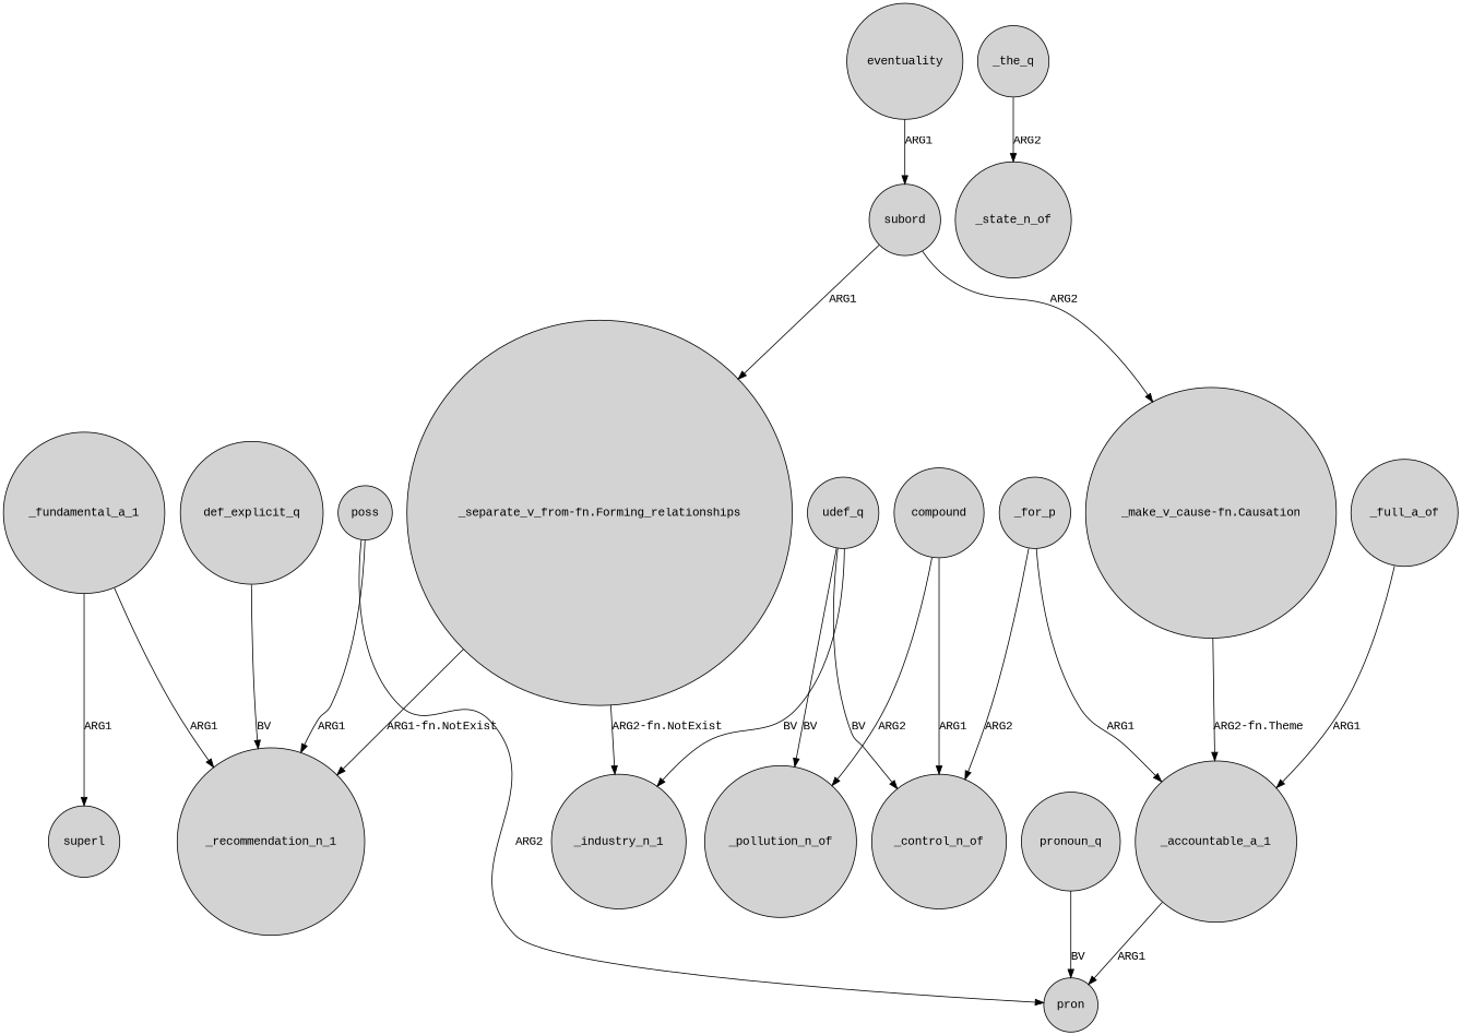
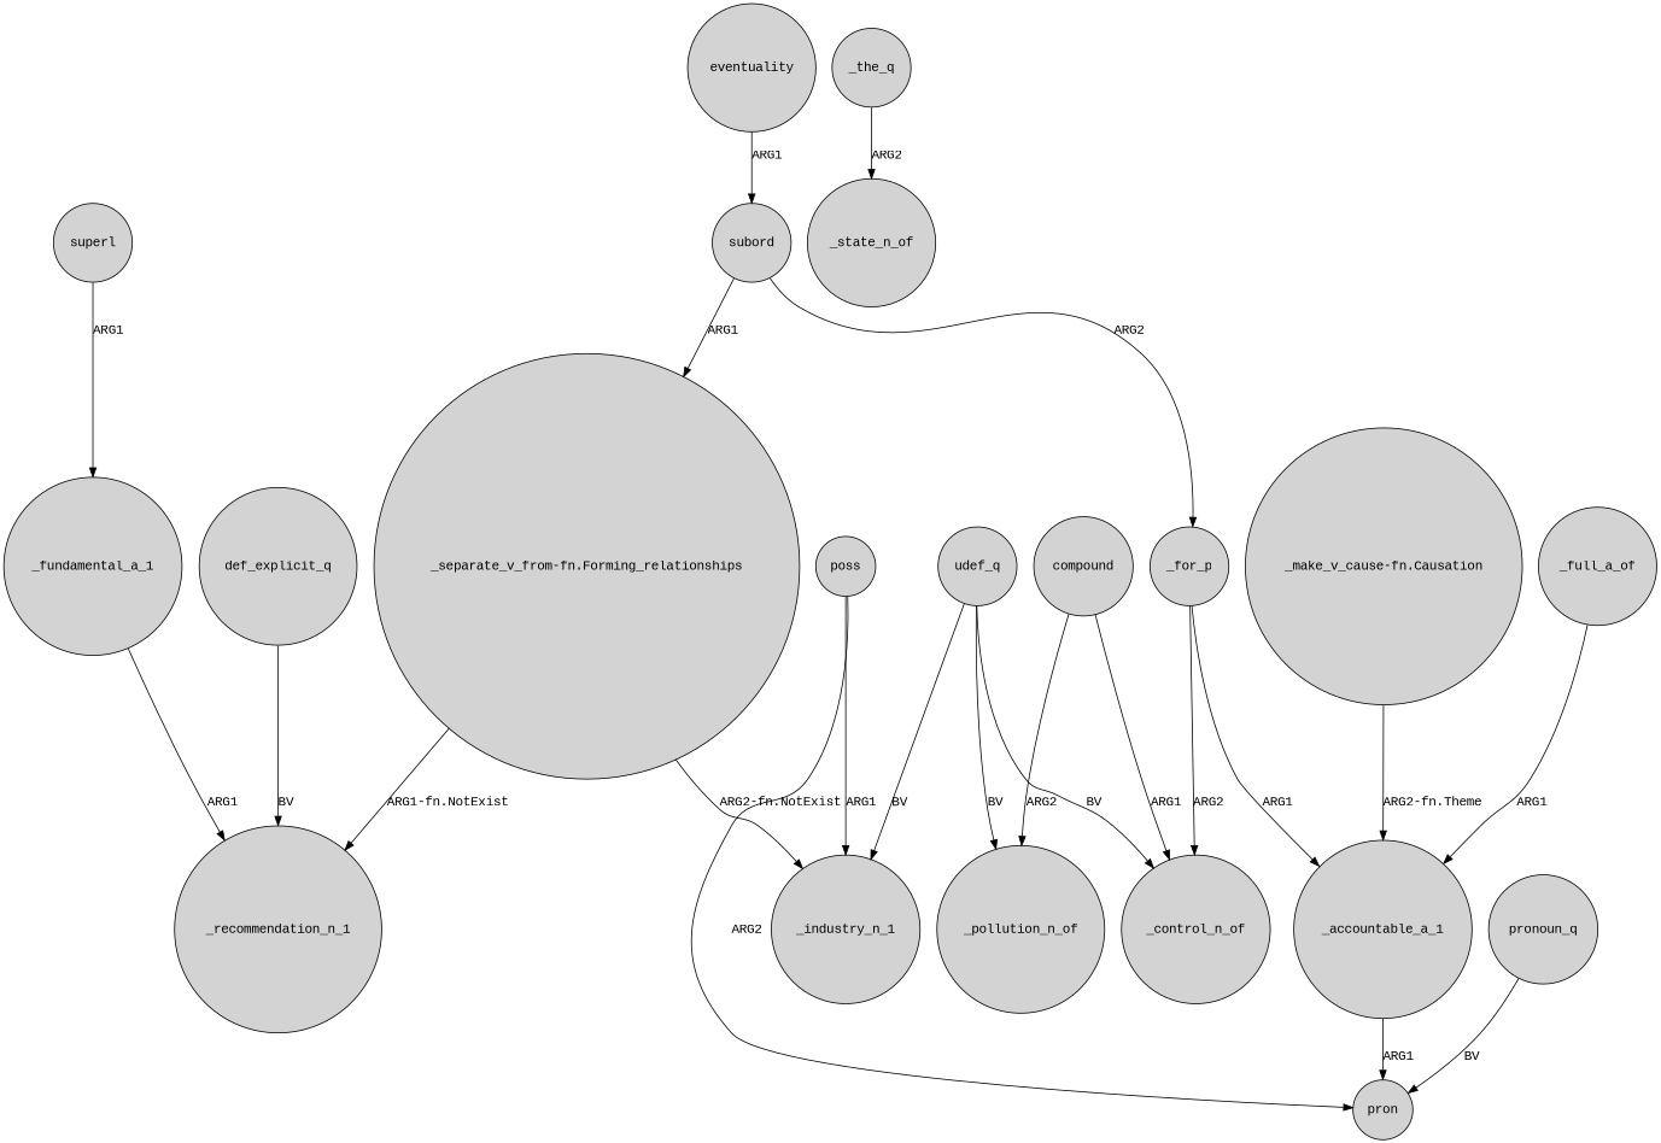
  digraph {
    fontname="Liberation Mono"
    node [fontname="Liberation Mono" shape=circle style=filled]
    edge [fontname="Liberation Mono"]
    poss
    _recommendation_n_1
    pron
    _fundamental_a_1
    _for_p
    _accountable_a_1
    _control_n_of
    subord
    "_make_v_cause-fn.Causation"
    "_separate_v_from-fn.Forming_relationships"
    _industry_n_1
    udef_q
    _pollution_n_of
    superl
    _the_q
    _state_n_of
    eventuality
    pronoun_q
    compound
    _full_a_of
    def_explicit_q
-   poss -> _recommendation_n_1 [label=ARG1]
+   poss -> _industry_n_1 [label=ARG1]
    poss -> pron [label=ARG2]
    _fundamental_a_1 -> _recommendation_n_1 [label=ARG1]
    _for_p -> _accountable_a_1 [label=ARG1]
    _for_p -> _control_n_of [label=ARG2]
    _accountable_a_1 -> pron [label=ARG1]
-   subord -> "_make_v_cause-fn.Causation" [label=ARG2]
+   subord -> _for_p [label=ARG2]
    subord -> "_separate_v_from-fn.Forming_relationships" [label=ARG1]
    "_make_v_cause-fn.Causation" -> _accountable_a_1 [label="ARG2-fn.Theme"]
    "_separate_v_from-fn.Forming_relationships" -> _recommendation_n_1 [label="ARG1-fn.NotExist"]
    "_separate_v_from-fn.Forming_relationships" -> _industry_n_1 [label="ARG2-fn.NotExist"]
    udef_q -> _control_n_of [label=BV]
    udef_q -> _industry_n_1 [label=BV]
    udef_q -> _pollution_n_of [label=BV]
-   _fundamental_a_1 -> superl [label=ARG1]
+   superl -> _fundamental_a_1 [label=ARG1]
    _the_q -> _state_n_of [label=ARG2]
    eventuality -> subord [label=ARG1]
    pronoun_q -> pron [label=BV]
    compound -> _control_n_of [label=ARG1]
    compound -> _pollution_n_of [label=ARG2]
    _full_a_of -> _accountable_a_1 [label=ARG1]
    def_explicit_q -> _recommendation_n_1 [label=BV]
  }
